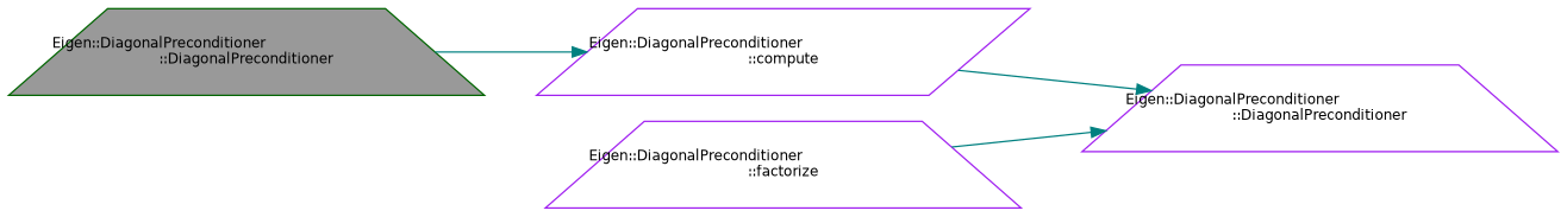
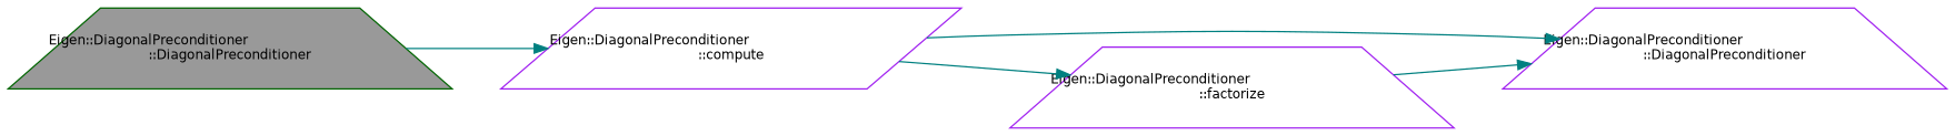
  digraph {
    rankdir=LR
    node [color=purple fillcolor=white fontname=Helvetica fontsize=10 shape=trapezium style=filled]
    edge [color=teal fontname=Helvetica fontsize=10 labelfontname=Helvetica labelfontsize=10 style=solid]
    n1 [color=darkgreen fillcolor=grey60 fontcolor=black height=0.2 label="Eigen::DiagonalPreconditioner\l::DiagonalPreconditioner" width=0.4]
    n2 [height=0.2 label="Eigen::DiagonalPreconditioner\l::compute" shape=parallelogram width=0.4]
    n3 [height=0.2 label="Eigen::DiagonalPreconditioner\l::DiagonalPreconditioner" width=0.4]
    n4 [height=0.2 label="Eigen::DiagonalPreconditioner\l::factorize" width=0.4]
    n1 -> n2
    n2 -> n3
+   n2 -> n4
    n4 -> n3
  }
